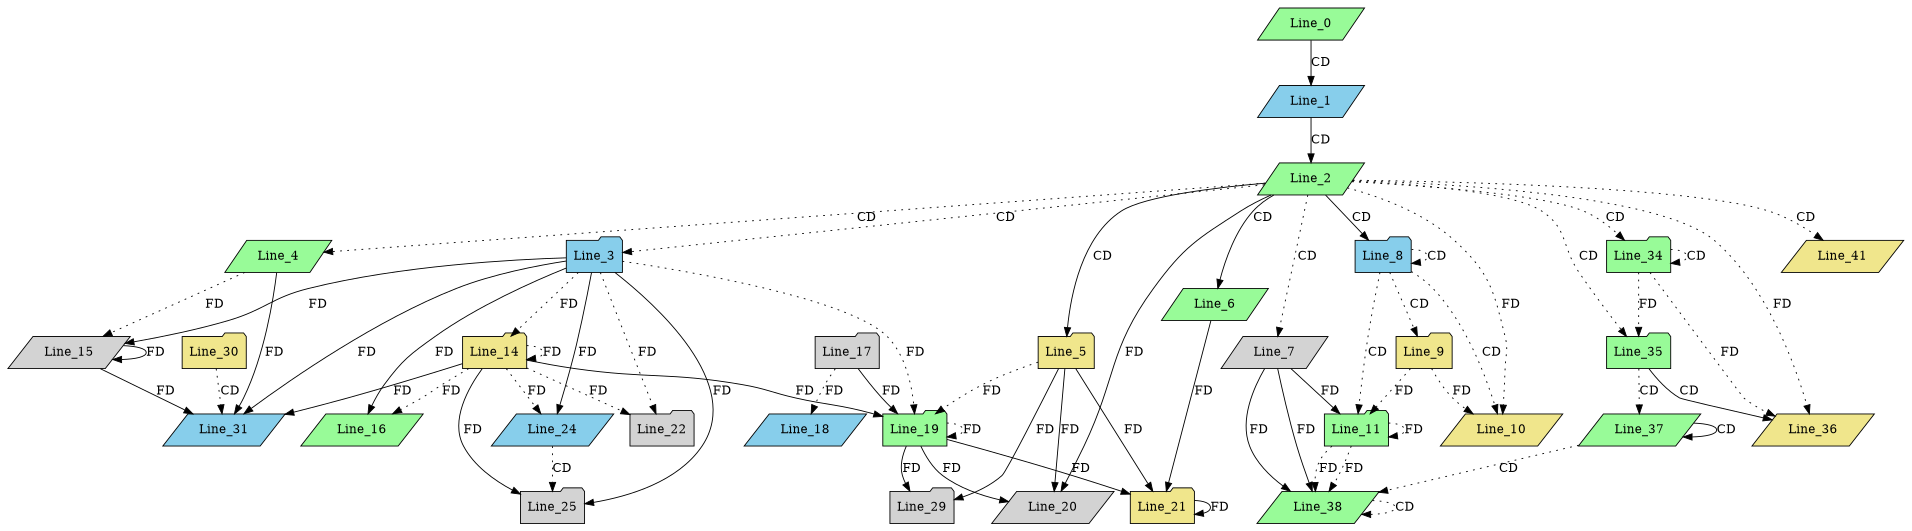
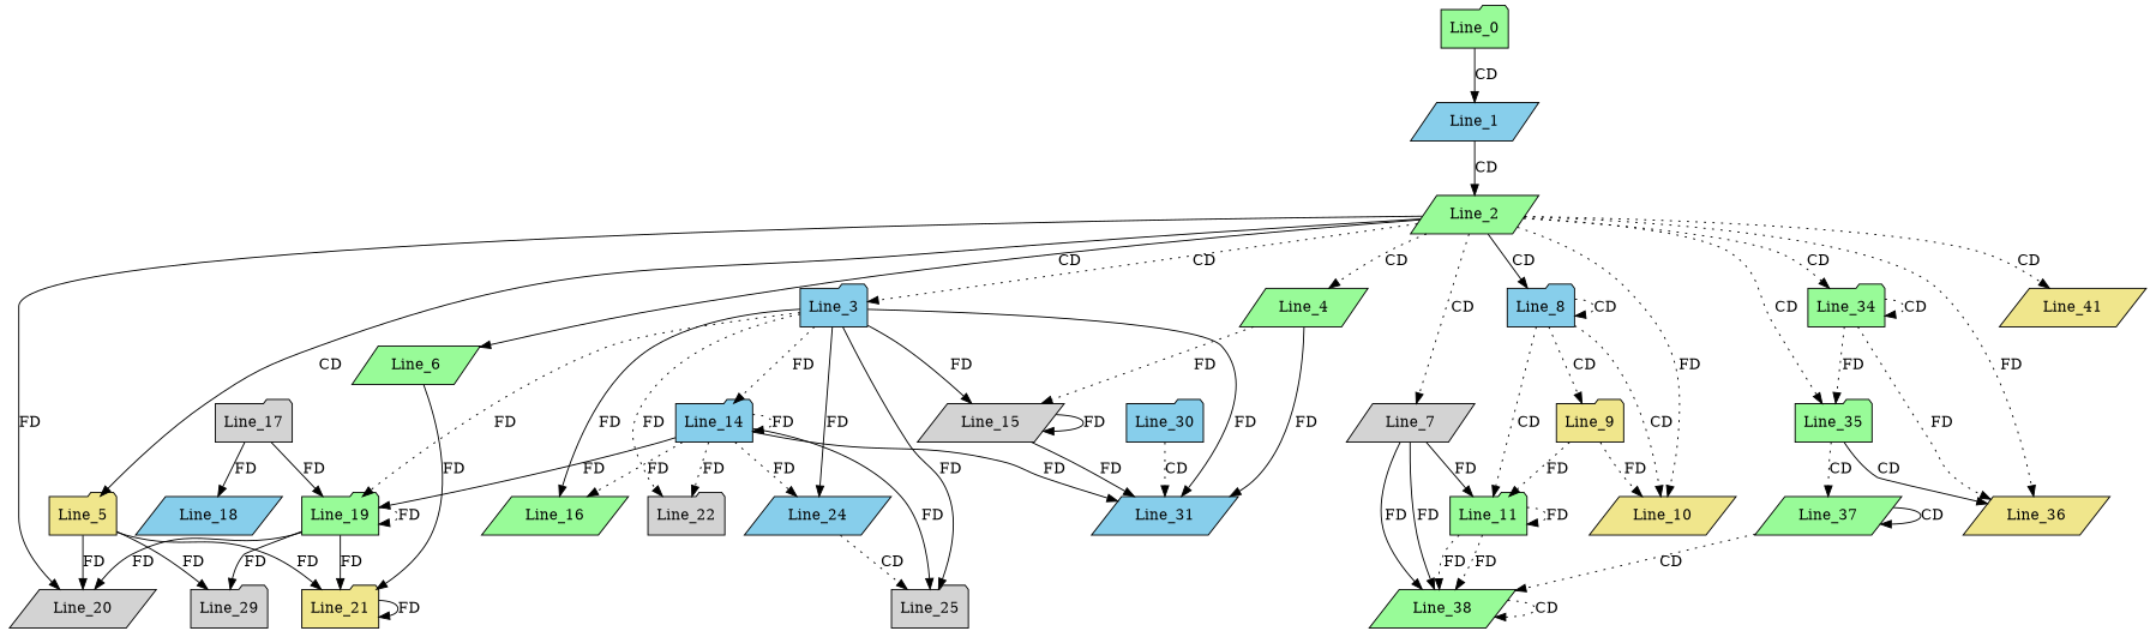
  digraph {
    node [fillcolor=palegreen shape=parallelogram style=filled]
    edge [style=dotted]
    Line_1 [fillcolor=skyblue]
-   Line_0
+   Line_0 [shape=folder]
    Line_2
    Line_3 [fillcolor=skyblue shape=folder]
    Line_4
    Line_5 [fillcolor=khaki shape=folder]
    Line_6
    Line_7 [fillcolor=lightgrey]
    Line_8 [fillcolor=skyblue shape=folder]
    Line_10 [fillcolor=khaki]
    Line_20 [fillcolor=lightgrey]
    Line_34 [shape=folder]
    Line_35 [shape=folder]
    Line_36 [fillcolor=khaki]
    Line_41 [fillcolor=khaki]
-   Line_14 [fillcolor=khaki shape=folder]
+   Line_14 [fillcolor=skyblue shape=folder]
    Line_15 [fillcolor=lightgrey]
    Line_16
    Line_19 [shape=folder]
    Line_22 [fillcolor=lightgrey shape=folder]
    Line_24 [fillcolor=skyblue]
    Line_25 [fillcolor=lightgrey shape=folder]
    Line_31 [fillcolor=skyblue]
    Line_21 [fillcolor=khaki shape=folder]
    Line_29 [fillcolor=lightgrey shape=folder]
    Line_11 [shape=folder]
    Line_38
    Line_9 [fillcolor=khaki shape=folder]
    Line_37
    Line_17 [fillcolor=lightgrey shape=folder]
    Line_18 [fillcolor=skyblue]
-   Line_30 [fillcolor=khaki shape=folder]
+   Line_30 [fillcolor=skyblue shape=folder]
    Line_1 -> Line_2 [label=CD style=solid]
    Line_0 -> Line_1 [label=CD style=solid]
    Line_2 -> Line_3 [label=CD]
    Line_2 -> Line_4 [label=CD]
    Line_2 -> Line_5 [label=CD style=solid]
    Line_2 -> Line_6 [label=CD style=solid]
    Line_2 -> Line_7 [label=CD]
    Line_2 -> Line_8 [label=CD style=solid]
    Line_2 -> Line_10 [label=FD]
    Line_2 -> Line_20 [label=FD style=solid]
    Line_2 -> Line_34 [label=CD]
    Line_2 -> Line_35 [label=CD]
    Line_2 -> Line_36 [label=FD]
    Line_2 -> Line_41 [label=CD]
    Line_3 -> Line_14 [label=FD]
    Line_3 -> Line_15 [label=FD style=solid]
    Line_3 -> Line_16 [label=FD style=solid]
    Line_3 -> Line_19 [label=FD]
    Line_3 -> Line_22 [label=FD]
    Line_3 -> Line_24 [label=FD style=solid]
    Line_3 -> Line_25 [label=FD style=solid]
    Line_3 -> Line_31 [label=FD style=solid]
    Line_4 -> Line_15 [label=FD]
    Line_4 -> Line_31 [label=FD style=solid]
    Line_5 -> Line_20 [label=FD style=solid]
-   Line_5 -> Line_19 [label=FD]
    Line_5 -> Line_21 [label=FD style=solid]
    Line_5 -> Line_29 [label=FD style=solid]
    Line_6 -> Line_21 [label=FD style=solid]
    Line_7 -> Line_11 [label=FD style=solid]
    Line_7 -> Line_38 [label=FD style=solid]
    Line_7 -> Line_38 [label=FD style=solid]
    Line_8 -> Line_8 [label=CD]
    Line_8 -> Line_10 [label=CD]
    Line_8 -> Line_11 [label=CD]
    Line_8 -> Line_9 [label=CD]
    Line_34 -> Line_34 [label=CD]
    Line_34 -> Line_35 [label=FD]
    Line_34 -> Line_36 [label=FD]
    Line_35 -> Line_36 [label=CD style=solid]
    Line_35 -> Line_37 [label=CD]
    Line_14 -> Line_14 [label=FD]
    Line_14 -> Line_16 [label=FD]
    Line_14 -> Line_19 [label=FD style=solid]
    Line_14 -> Line_22 [label=FD]
    Line_14 -> Line_24 [label=FD]
    Line_14 -> Line_25 [label=FD style=solid]
    Line_14 -> Line_31 [label=FD style=solid]
    Line_15 -> Line_15 [label=FD style=solid]
    Line_15 -> Line_31 [label=FD style=solid]
    Line_19 -> Line_20 [label=FD style=solid]
    Line_19 -> Line_19 [label=FD]
    Line_19 -> Line_21 [label=FD style=solid]
    Line_19 -> Line_29 [label=FD style=solid]
    Line_24 -> Line_25 [label=CD]
    Line_21 -> Line_21 [label=FD style=solid]
    Line_11 -> Line_11 [label=FD]
    Line_11 -> Line_38 [label=FD]
    Line_11 -> Line_38 [label=FD]
    Line_38 -> Line_38 [label=CD]
    Line_9 -> Line_10 [label=FD]
    Line_9 -> Line_11 [label=FD]
    Line_37 -> Line_38 [label=CD]
    Line_37 -> Line_37 [label=CD style=solid]
    Line_17 -> Line_19 [label=FD style=solid]
-   Line_17 -> Line_18 [label=FD]
+   Line_17 -> Line_18 [label=FD style=solid]
    Line_30 -> Line_31 [label=CD]
  }
